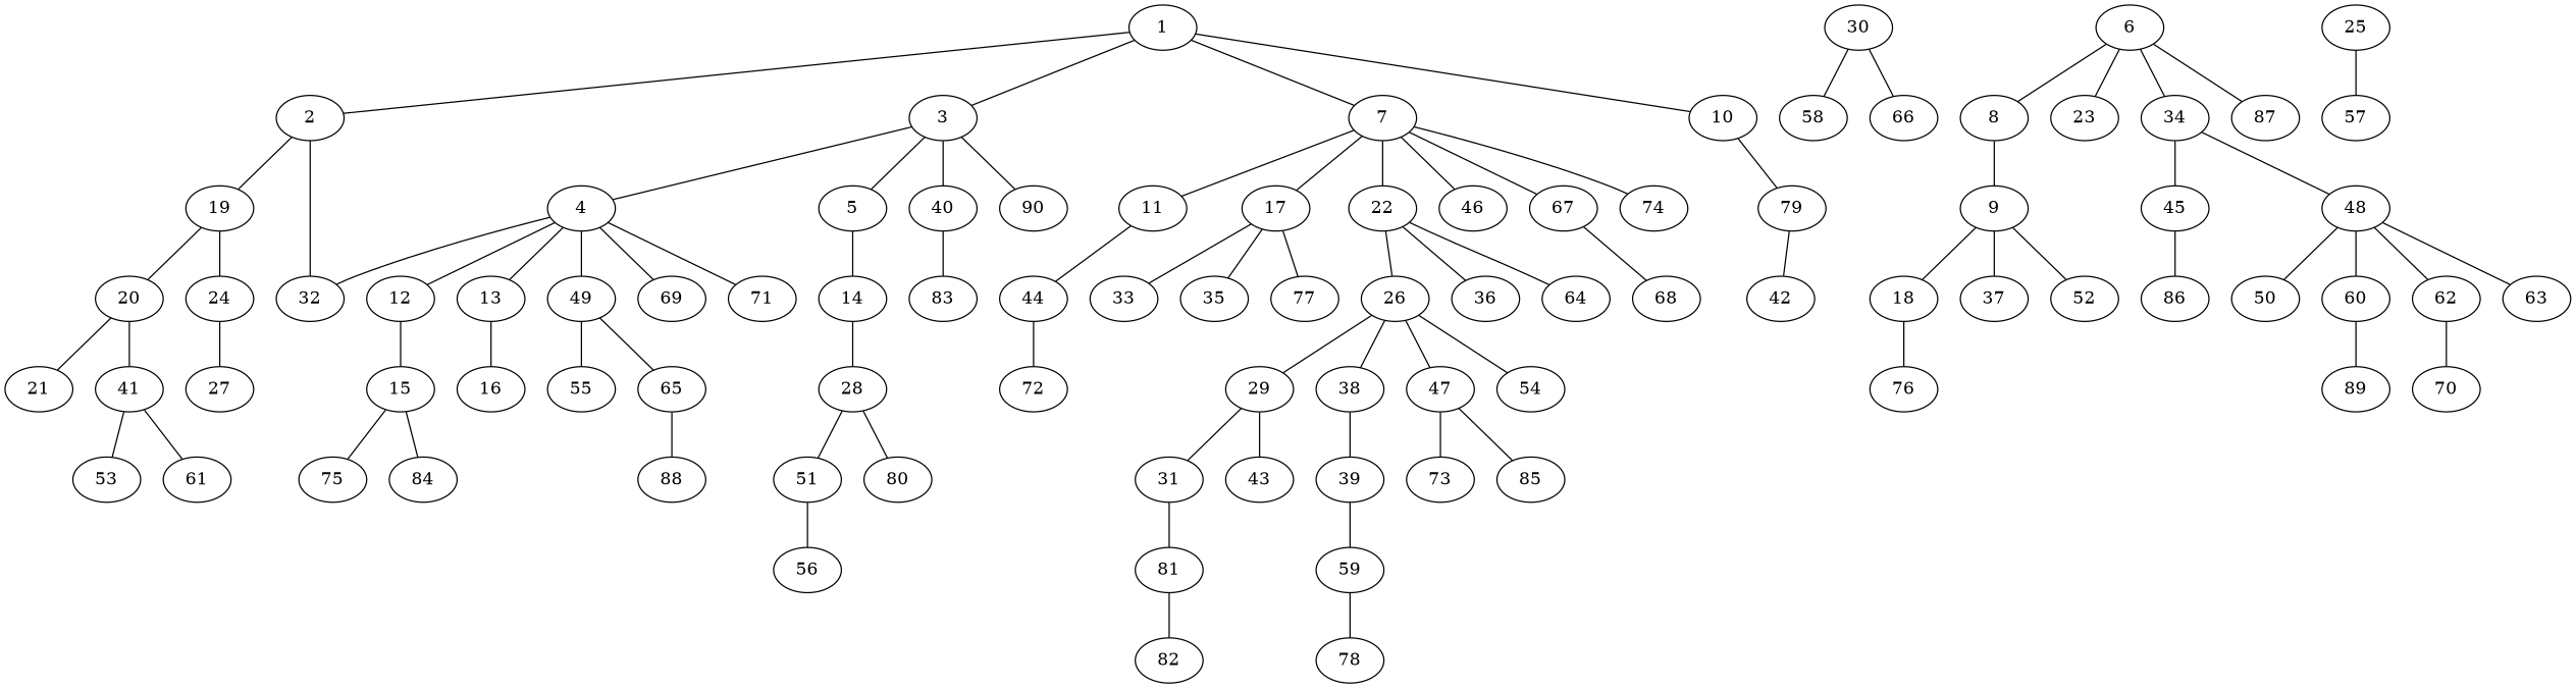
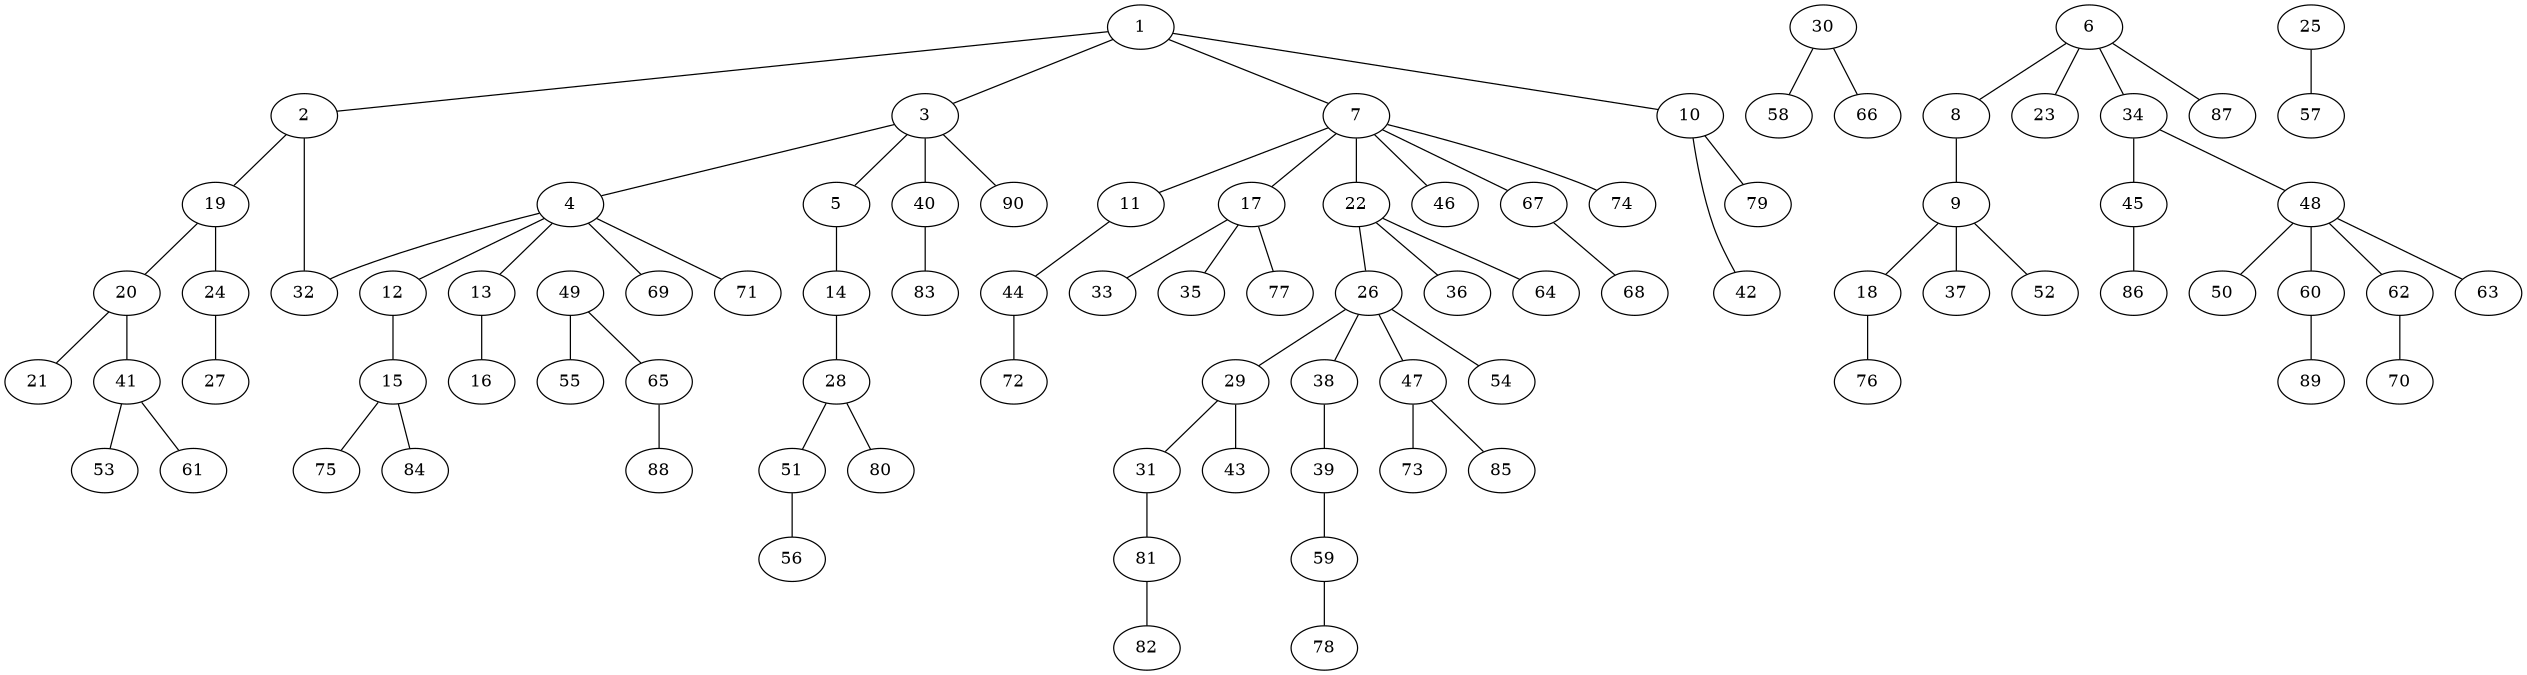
  graph {
    1
    2
    3
    7
    10
    19
    32
    4
    5
    40
    90
    11
    17
    22
    46
    67
    74
    42
    79
    20
    24
    12
    13
    49
    69
    71
    14
    30
    58
    66
    83
    44
    33
    35
    77
    26
    36
    64
    68
    21
    41
    27
    6
    8
    23
    34
    87
    15
    16
    55
    65
    28
    9
    45
    48
    75
    84
    88
    51
    80
    18
    37
    52
    86
    72
    29
    38
    47
    54
    76
    56
    53
    61
    25
    57
    31
    43
    39
    73
    85
    81
    59
    82
    50
    60
    62
    63
    78
    89
    70
    1 -- 2
    1 -- 3
    1 -- 7
    1 -- 10
    2 -- 19
    2 -- 32
    3 -- 4
    3 -- 5
    3 -- 40
    3 -- 90
    7 -- 11
    7 -- 17
    7 -- 22
    7 -- 46
    7 -- 67
    7 -- 74
-   79 -- 42
+   10 -- 42
    10 -- 79
    19 -- 20
    19 -- 24
    4 -- 32
    4 -- 12
    4 -- 13
-   4 -- 49
    4 -- 69
    4 -- 71
    5 -- 14
    40 -- 83
    11 -- 44
    17 -- 33
    17 -- 35
    17 -- 77
    22 -- 26
    22 -- 36
    22 -- 64
    67 -- 68
    20 -- 21
    20 -- 41
    24 -- 27
    12 -- 15
    13 -- 16
    49 -- 55
    49 -- 65
    14 -- 28
    30 -- 58
    30 -- 66
    44 -- 72
    26 -- 29
    26 -- 38
    26 -- 47
    26 -- 54
    41 -- 53
    41 -- 61
    6 -- 8
    6 -- 23
    6 -- 34
    6 -- 87
    8 -- 9
    34 -- 45
    34 -- 48
    15 -- 75
    15 -- 84
    65 -- 88
    28 -- 51
    28 -- 80
    9 -- 18
    9 -- 37
    9 -- 52
    45 -- 86
    48 -- 50
    48 -- 60
    48 -- 62
    48 -- 63
    51 -- 56
    18 -- 76
    29 -- 31
    29 -- 43
    38 -- 39
    47 -- 73
    47 -- 85
    25 -- 57
    31 -- 81
    39 -- 59
    81 -- 82
    59 -- 78
    60 -- 89
    62 -- 70
  }
